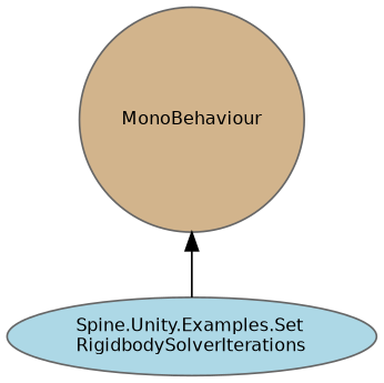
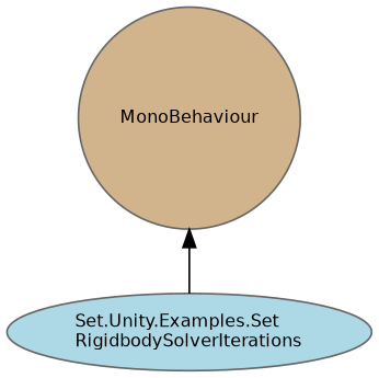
  digraph {
    node [color=gray40 fontname=Helvetica fontsize=10 style=filled]
-   n1 [fillcolor=lightblue fontcolor=black height=0.2 label="Spine.Unity.Examples.Set\lRigidbodySolverIterations" shape=ellipse width=0.4]
+   n1 [fillcolor=lightblue fontcolor=black height=0.2 label="Set.Unity.Examples.Set\lRigidbodySolverIterations" shape=ellipse width=0.4]
    n2 [fillcolor=tan height=0.2 label=MonoBehaviour shape=circle width=0.4]
    n2 -> n1 [color=black dir=back fontname=Helvetica fontsize=10 labelfontname=Helvetica labelfontsize=10 style=solid]
  }
